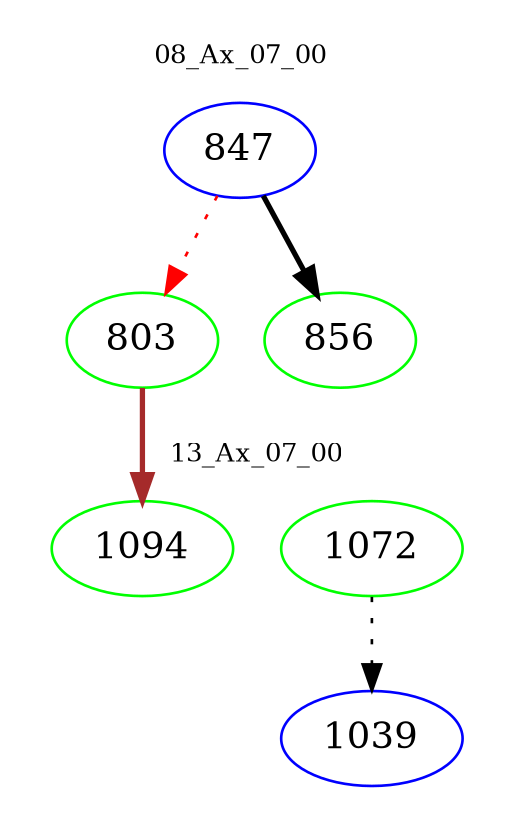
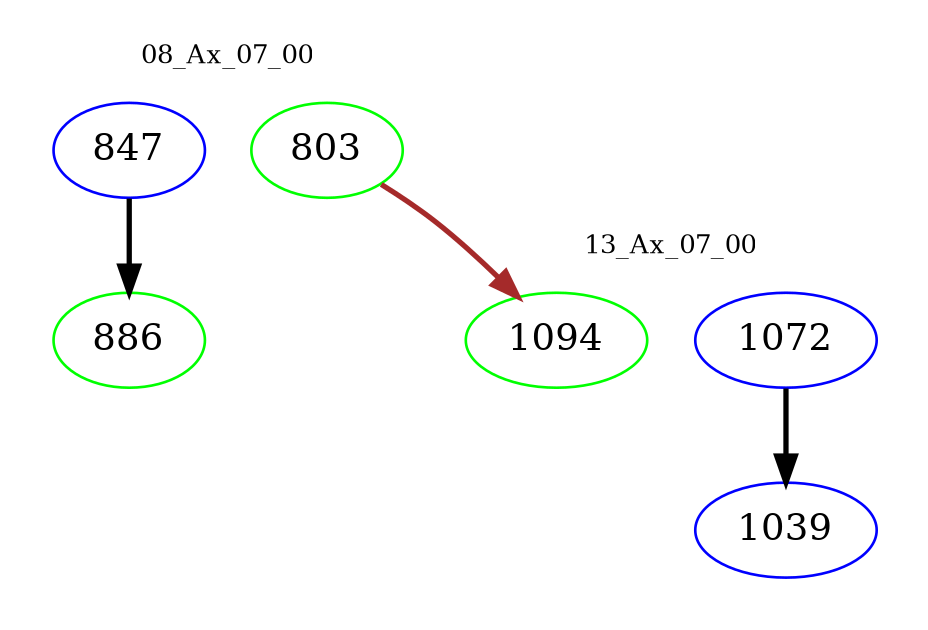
  digraph {
    node [color=blue]
    edge [color=black style=dotted]
-   n1 [color=green label=1072]
+   n1 [label=1072]
    n2 [label=1039]
    n3 [color=green label=1094]
    n4 [label=847]
    n5 [color=green label=803]
-   n6 [color=green label=856]
+   n6 [color=green label=886]
    subgraph cluster_1 {
      color=white
      fontsize=10
      label="13_Ax_07_00"
      n1
      n2
      n3
    }
    subgraph cluster_2 {
      color=white
      fontsize=10
      label="08_Ax_07_00"
      n4
      n5
      n6
    }
-   n1 -> n2
-   n4 -> n5 [color=red]
+   n1 -> n2 [style=bold]
    n4 -> n6 [style=bold]
    n5 -> n3 [color=brown style=bold]
  }
